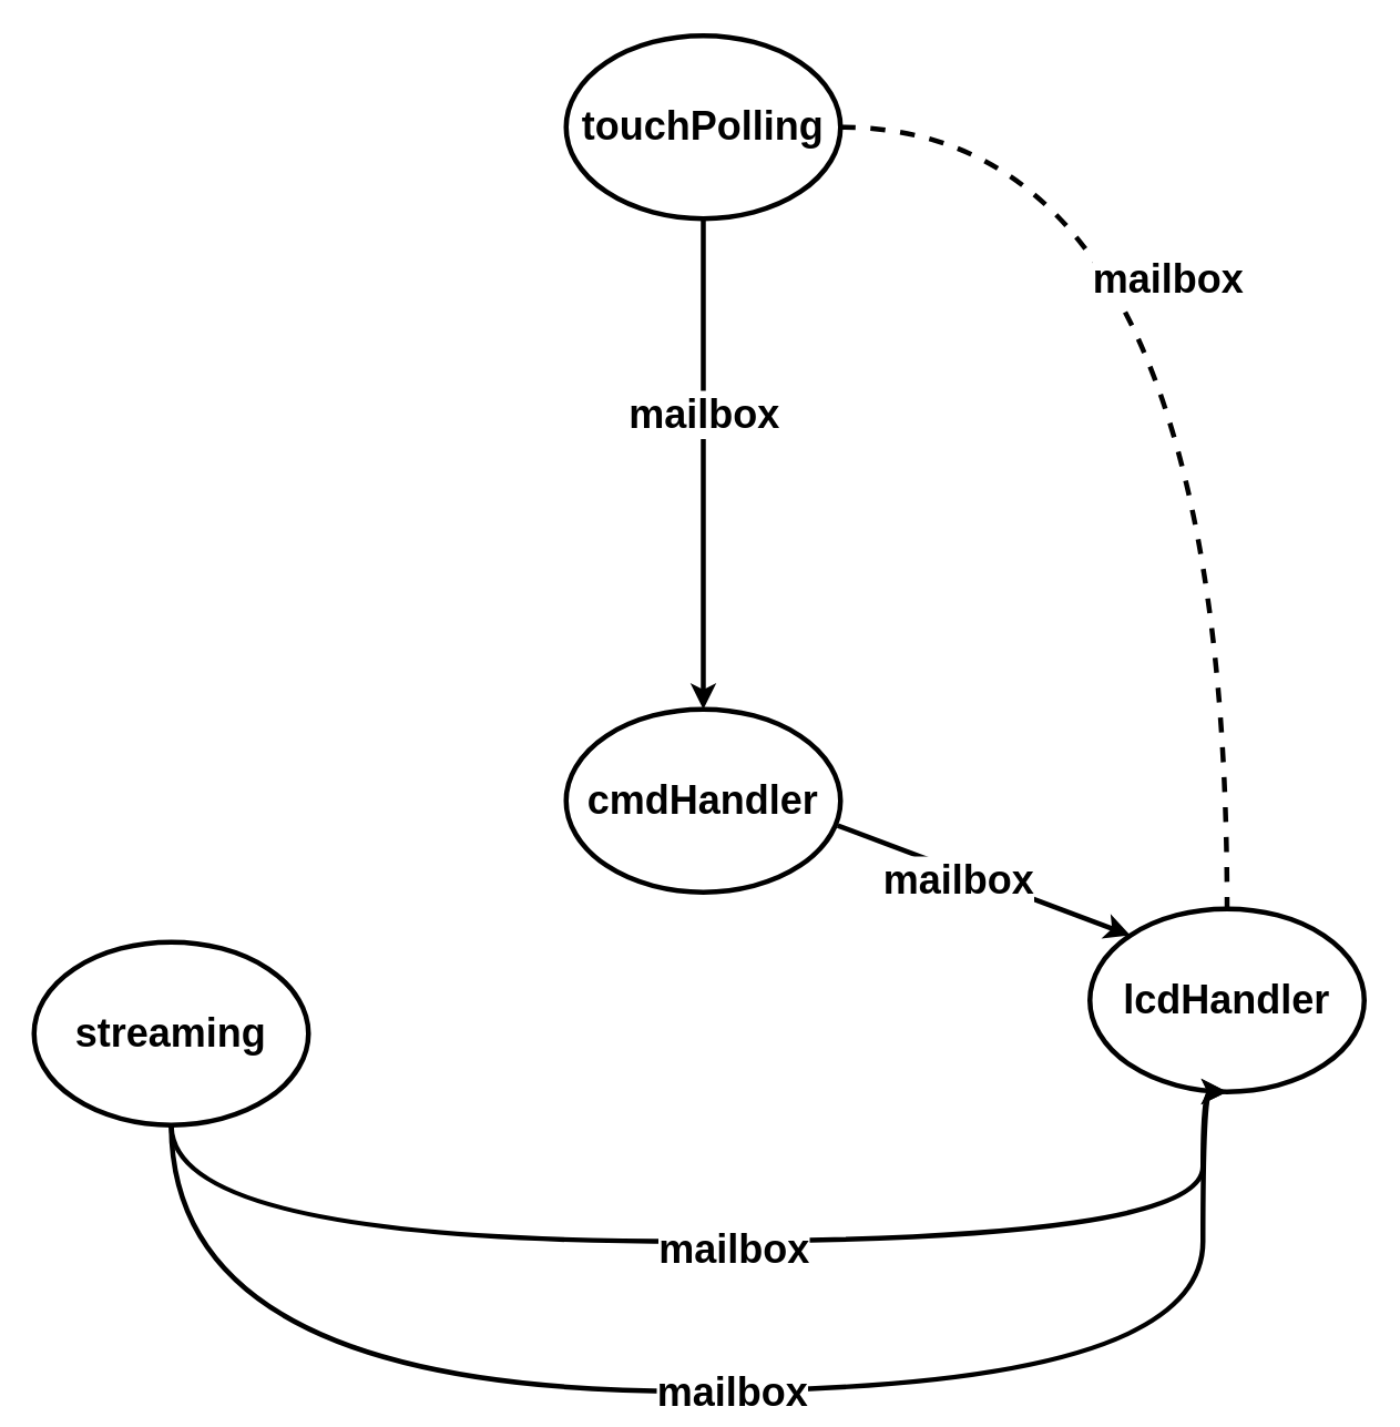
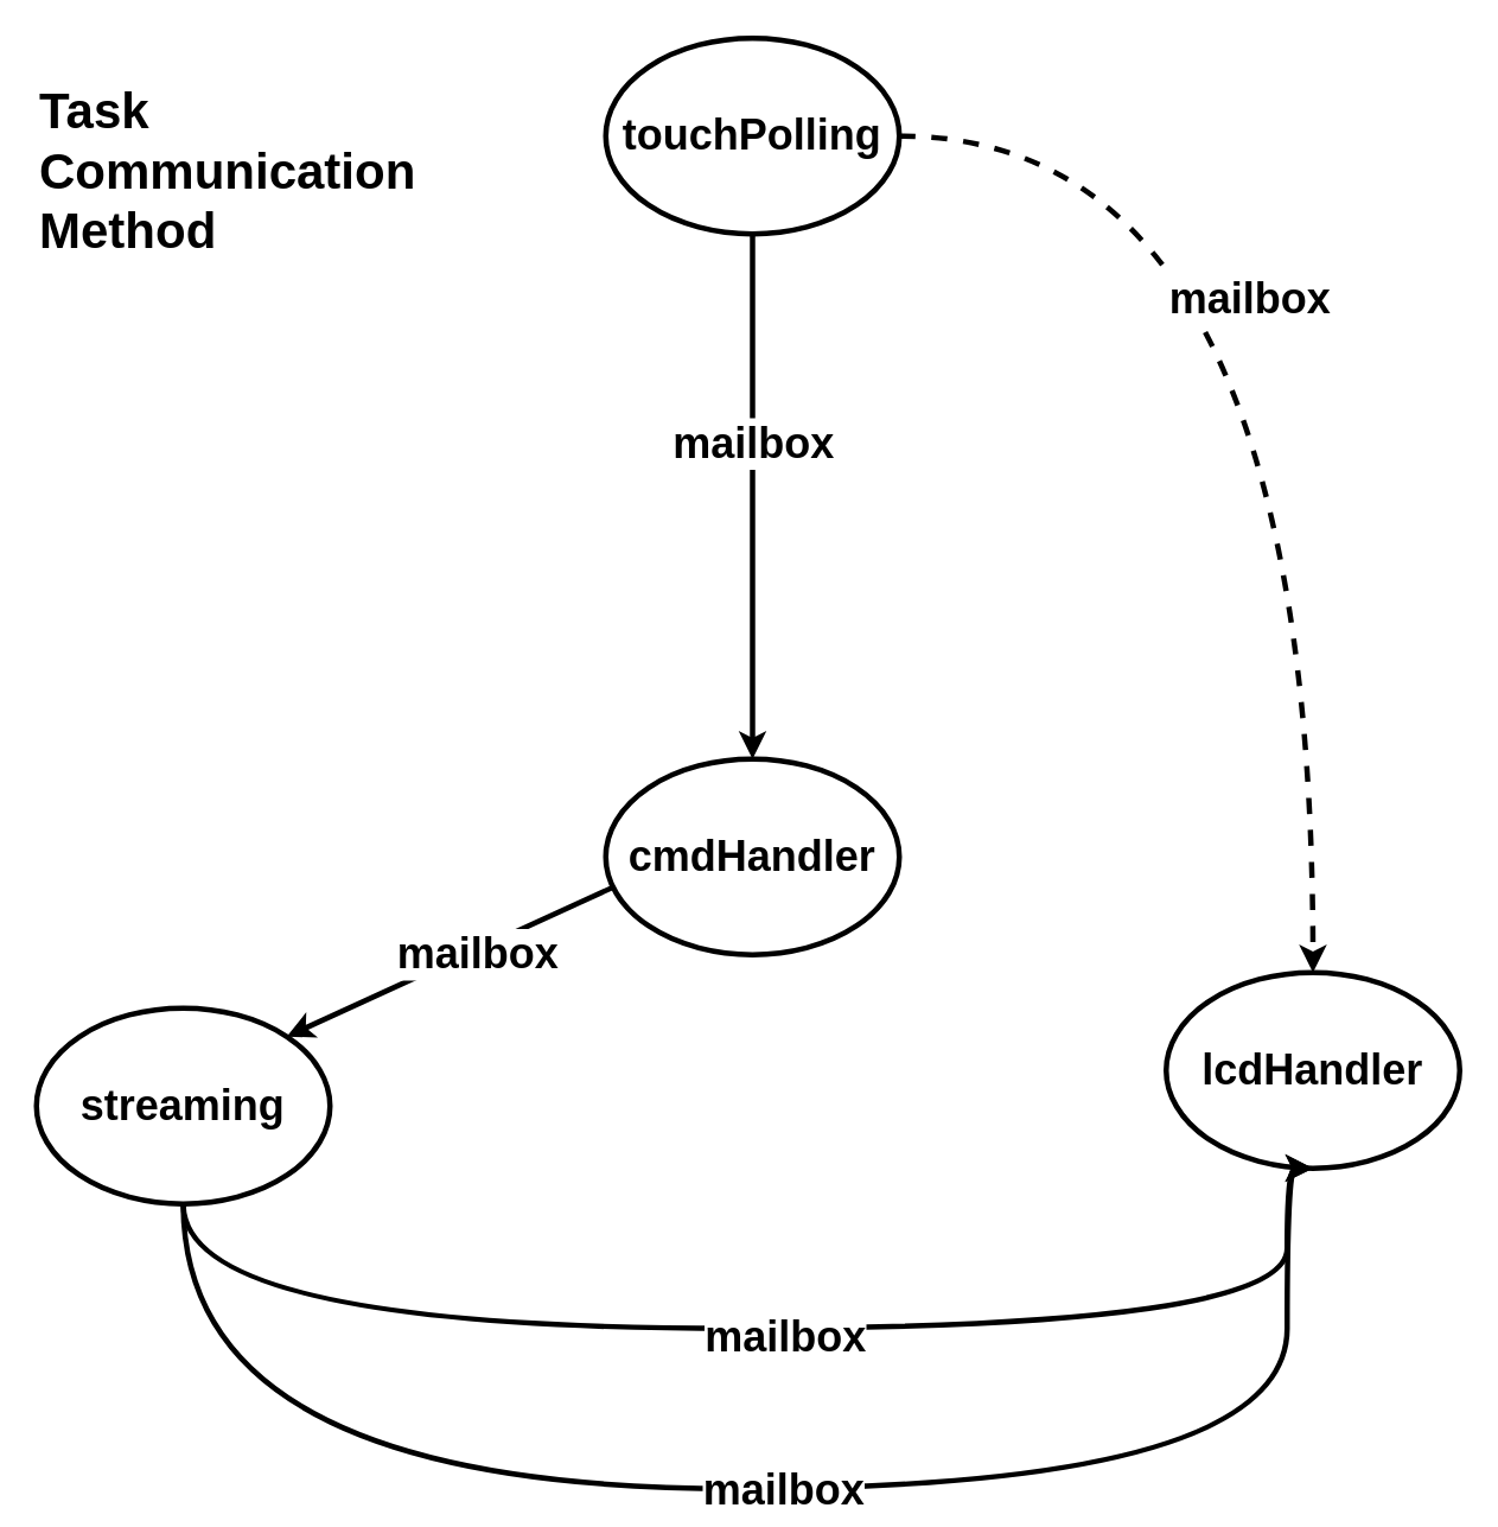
  <mxCell id="0" />
  <mxCell id="1" parent="0" />
  <mxCell id="2" style="edgeStyle=orthogonalEdgeStyle;rounded=0;orthogonalLoop=1;jettySize=auto;html=1;exitX=0.5;exitY=1;exitDx=0;exitDy=0;entryX=0.5;entryY=0;entryDx=0;entryDy=0;strokeWidth=3;" parent="1" source="6" target="12" edge="1"><mxGeometry relative="1" as="geometry" /></mxCell>
  <mxCell id="3" value="&lt;b style=&quot;font-size: 24px&quot;&gt;mailbox&lt;/b&gt;" style="text;html=1;align=center;verticalAlign=middle;resizable=0;points=[];labelBackgroundColor=#ffffff;" parent="2" vertex="1" connectable="0"><mxGeometry x="-0.198" y="1" relative="1" as="geometry"><mxPoint x="-1" as="offset" /></mxGeometry></mxCell>
- <mxCell id="4" style="edgeStyle=orthogonalEdgeStyle;curved=1;rounded=0;orthogonalLoop=1;jettySize=auto;html=1;exitX=1;exitY=0.5;exitDx=0;exitDy=0;entryX=0.5;entryY=0;entryDx=0;entryDy=0;dashed=1;strokeWidth=3;endArrow=none;" parent="1" source="6" target="7" edge="1"><mxGeometry relative="1" as="geometry" /></mxCell>
+ <mxCell id="4" style="edgeStyle=orthogonalEdgeStyle;curved=1;rounded=0;orthogonalLoop=1;jettySize=auto;html=1;exitX=1;exitY=0.5;exitDx=0;exitDy=0;entryX=0.5;entryY=0;entryDx=0;entryDy=0;dashed=1;strokeWidth=3;" parent="1" source="6" target="7" edge="1"><mxGeometry relative="1" as="geometry" /></mxCell>
  <mxCell id="5" value="&lt;b style=&quot;font-size: 24px&quot;&gt;mailbox&lt;/b&gt;" style="text;html=1;align=center;verticalAlign=middle;resizable=0;points=[];labelBackgroundColor=#ffffff;" parent="4" vertex="1" connectable="0"><mxGeometry x="-0.442" y="-92" relative="1" as="geometry"><mxPoint as="offset" /></mxGeometry></mxCell>
  <mxCell id="6" value="&lt;b&gt;&lt;font style=&quot;font-size: 24px&quot;&gt;touchPolling&lt;/font&gt;&lt;/b&gt;" style="ellipse;whiteSpace=wrap;html=1;aspect=fixed;perimeterSpacing=0;strokeWidth=3;" parent="1" vertex="1"><mxGeometry x="340" y="20.93" width="165" height="110" as="geometry" /></mxCell>
  <mxCell id="7" value="&lt;b&gt;&lt;font style=&quot;font-size: 24px&quot;&gt;lcdHandler&lt;/font&gt;&lt;/b&gt;" style="ellipse;whiteSpace=wrap;html=1;aspect=fixed;strokeWidth=3;" parent="1" vertex="1"><mxGeometry x="655" y="545.93" width="165" height="110" as="geometry" /></mxCell>
- <mxCell id="10" style="edgeStyle=none;rounded=0;orthogonalLoop=1;jettySize=auto;html=1;entryX=0;entryY=0;entryDx=0;entryDy=0;exitX=0.99;exitY=0.636;exitDx=0;exitDy=0;exitPerimeter=0;strokeWidth=3;" parent="1" source="12" target="7" edge="1"><mxGeometry relative="1" as="geometry"><mxPoint x="670" y="585.93" as="targetPoint" /></mxGeometry></mxCell>
- <mxCell id="11" value="&lt;b style=&quot;font-size: 24px&quot;&gt;mailbox&lt;/b&gt;" style="text;html=1;align=center;verticalAlign=middle;resizable=0;points=[];labelBackgroundColor=#ffffff;" parent="10" vertex="1" connectable="0"><mxGeometry x="-0.267" y="2" relative="1" as="geometry"><mxPoint x="6.52" y="10.1" as="offset" /></mxGeometry></mxCell>
+ <mxCell id="8" style="rounded=0;orthogonalLoop=1;jettySize=auto;html=1;exitX=0.03;exitY=0.652;exitDx=0;exitDy=0;exitPerimeter=0;entryX=1;entryY=0;entryDx=0;entryDy=0;strokeWidth=3;" parent="1" source="12" target="17" edge="1"><mxGeometry relative="1" as="geometry" /></mxCell>
+ <mxCell id="9" value="&lt;b style=&quot;font-size: 24px&quot;&gt;mailbox&lt;/b&gt;" style="text;html=1;align=center;verticalAlign=middle;resizable=0;points=[];labelBackgroundColor=#ffffff;" parent="8" vertex="1" connectable="0"><mxGeometry x="-0.149" y="2" relative="1" as="geometry"><mxPoint as="offset" /></mxGeometry></mxCell>
  <mxCell id="12" value="&lt;b&gt;&lt;font style=&quot;font-size: 24px&quot;&gt;cmdHandler&lt;/font&gt;&lt;/b&gt;" style="ellipse;whiteSpace=wrap;html=1;aspect=fixed;strokeWidth=3;" parent="1" vertex="1"><mxGeometry x="340" y="425.93" width="165" height="110" as="geometry" /></mxCell>
  <mxCell id="13" style="edgeStyle=orthogonalEdgeStyle;curved=1;rounded=0;orthogonalLoop=1;jettySize=auto;html=1;exitX=0.5;exitY=1;exitDx=0;exitDy=0;entryX=0.5;entryY=1;entryDx=0;entryDy=0;strokeWidth=3;" parent="1" source="17" target="7" edge="1"><mxGeometry relative="1" as="geometry"><Array as="points"><mxPoint x="103" y="745.93" /><mxPoint x="723" y="745.93" /></Array></mxGeometry></mxCell>
  <mxCell id="14" value="&lt;b style=&quot;font-size: 24px&quot;&gt;mailbox&lt;/b&gt;" style="text;html=1;align=center;verticalAlign=middle;resizable=0;points=[];labelBackgroundColor=#ffffff;" parent="13" vertex="1" connectable="0"><mxGeometry x="0.055" y="-5" relative="1" as="geometry"><mxPoint x="-11.29" as="offset" /></mxGeometry></mxCell>
  <mxCell id="15" style="edgeStyle=orthogonalEdgeStyle;curved=1;rounded=0;orthogonalLoop=1;jettySize=auto;html=1;exitX=0.5;exitY=1;exitDx=0;exitDy=0;entryX=0.5;entryY=1;entryDx=0;entryDy=0;strokeWidth=3;" parent="1" source="17" target="7" edge="1"><mxGeometry relative="1" as="geometry"><Array as="points"><mxPoint x="103" y="835.93" /><mxPoint x="723" y="835.93" /></Array></mxGeometry></mxCell>
  <mxCell id="16" value="&lt;b style=&quot;font-size: 24px&quot;&gt;mailbox&lt;/b&gt;" style="text;html=1;align=center;verticalAlign=middle;resizable=0;points=[];labelBackgroundColor=#ffffff;" parent="15" vertex="1" connectable="0"><mxGeometry x="0.032" y="-1" relative="1" as="geometry"><mxPoint x="-5.57" as="offset" /></mxGeometry></mxCell>
  <mxCell id="17" value="&lt;b&gt;&lt;font style=&quot;font-size: 24px&quot;&gt;streaming&lt;/font&gt;&lt;/b&gt;" style="ellipse;whiteSpace=wrap;html=1;aspect=fixed;strokeWidth=3;" parent="1" vertex="1"><mxGeometry x="20" y="565.93" width="165" height="110" as="geometry" /></mxCell>
+ <mxCell id="18" value="&lt;span style=&quot;font-size: 28px&quot;&gt;&lt;b&gt;Task&lt;br&gt;Communication Method&lt;/b&gt;&lt;/span&gt;" style="text;html=1;strokeColor=none;fillColor=none;align=left;verticalAlign=middle;whiteSpace=wrap;rounded=0;" parent="1" vertex="1"><mxGeometry x="20" y="36" width="200" height="120" as="geometry" /></mxCell>
